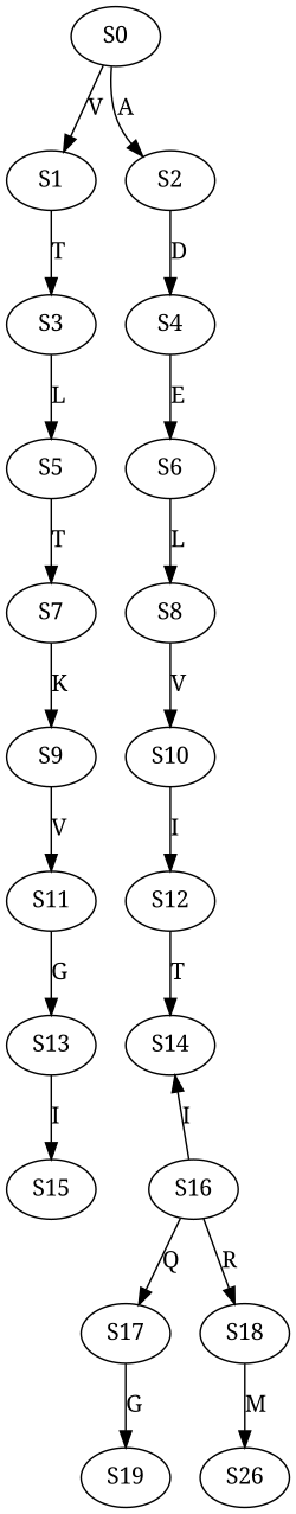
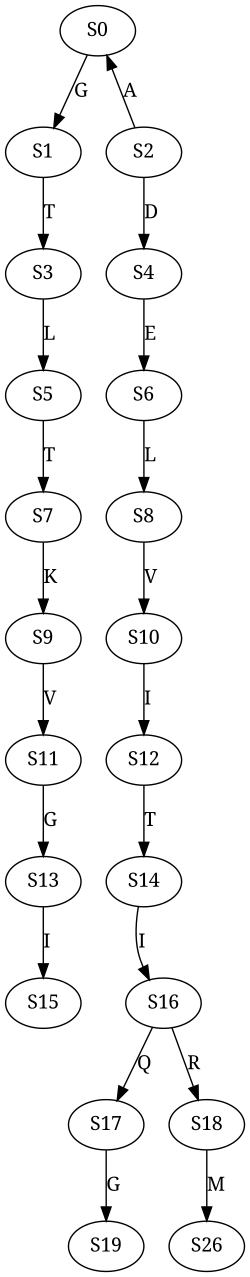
  strict digraph {
    fontname="Noto Serif"
    node [fontname="Noto Serif"]
    edge [fontname="Noto Serif"]
    S0
    S1
    S2
    S3
    S4
    S5
    S6
    S7
    S8
    S9
    S10
    S11
    S12
    S13
    S14
    S15
    S16
    S17
    S18
    S19
    n21 [label=S26]
-   S0 -> S1 [label=V]
-   S0 -> S2 [label=A]
+   S0 -> S1 [label=G]
+   S2 -> S0 [label=A]
    S1 -> S3 [label=T]
    S2 -> S4 [label=D]
    S3 -> S5 [label=L]
    S4 -> S6 [label=E]
    S5 -> S7 [label=T]
    S6 -> S8 [label=L]
    S7 -> S9 [label=K]
    S8 -> S10 [label=V]
    S9 -> S11 [label=V]
    S10 -> S12 [label=I]
    S11 -> S13 [label=G]
    S12 -> S14 [label=T]
    S13 -> S15 [label=I]
-   S16 -> S14 [label=I]
+   S14 -> S16 [label=I]
    S16 -> S17 [label=Q]
    S16 -> S18 [label=R]
    S17 -> S19 [label=G]
    S18 -> n21 [label=M]
  }
